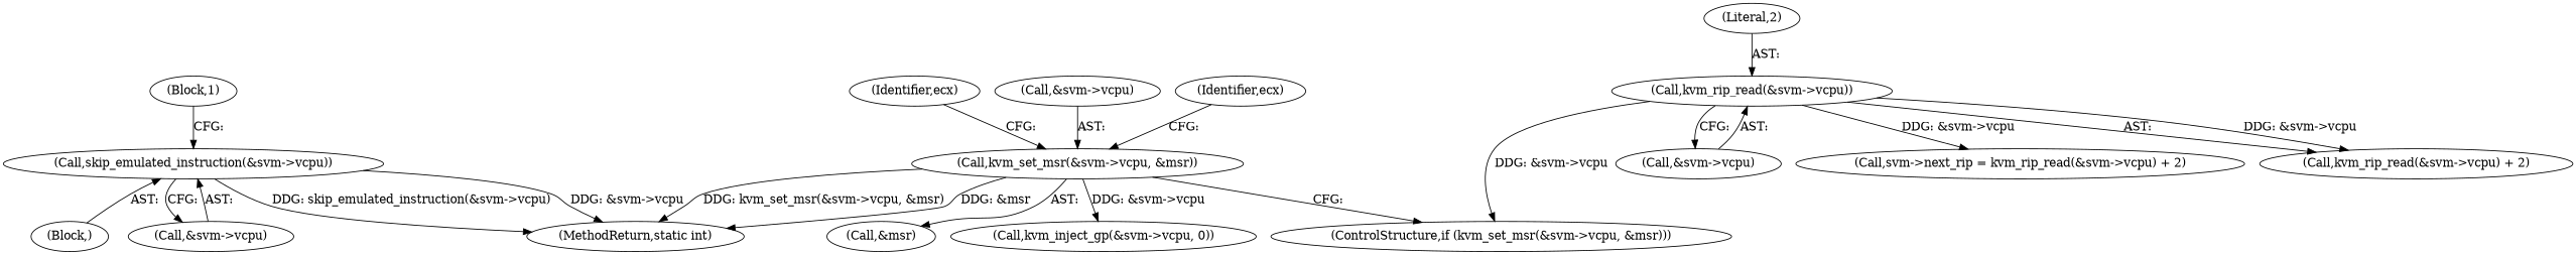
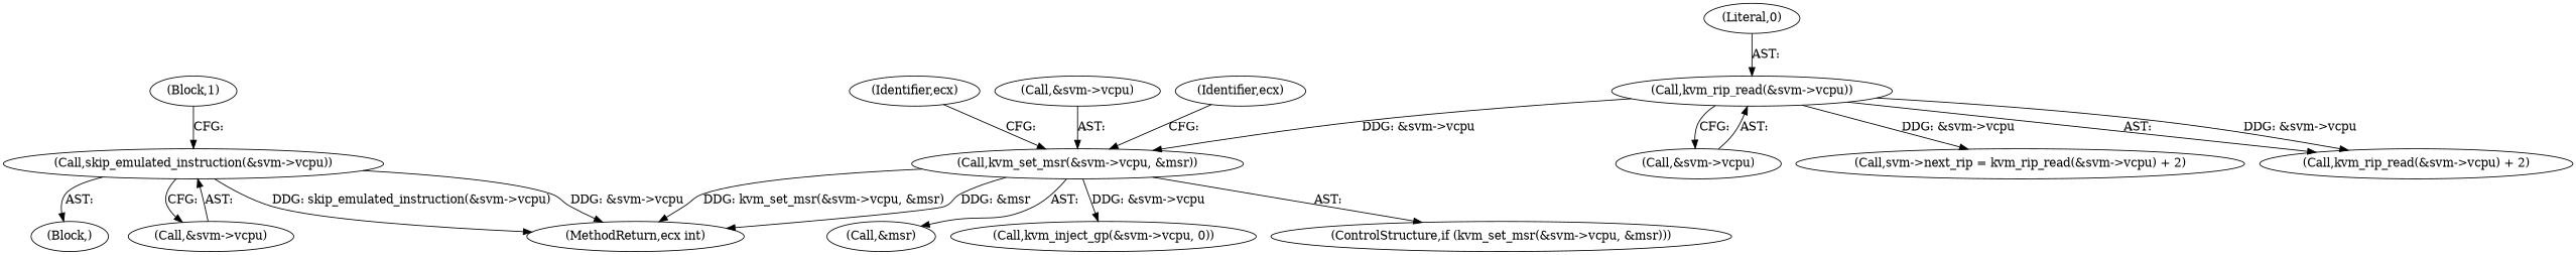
  digraph {
    n1 [label="(Call,skip_emulated_instruction(&svm->vcpu))"]
    n2 [label="(Block,)"]
    n3 [label="(Call,&svm->vcpu)"]
-   n4 [label="(MethodReturn,static int)"]
+   n4 [label="(MethodReturn,ecx int)"]
    n5 [label="(Call,kvm_set_msr(&svm->vcpu, &msr))"]
    n6 [label="(Call,&msr)"]
    n7 [label="(Call,kvm_inject_gp(&svm->vcpu, 0))"]
    n8 [label="(ControlStructure,if (kvm_set_msr(&svm->vcpu, &msr)))"]
    n9 [label="(Call,kvm_rip_read(&svm->vcpu))"]
    n10 [label="(Call,&svm->vcpu)"]
    n11 [label="(Call,svm->next_rip = kvm_rip_read(&svm->vcpu) + 2)"]
    n12 [label="(Call,kvm_rip_read(&svm->vcpu) + 2)"]
    n13 [label="(Block,1)"]
    n14 [label="(Identifier,ecx)"]
-   n15 [label="(Literal,2)"]
+   n15 [label="(Literal,0)"]
    n16 [label="(Call,&svm->vcpu)"]
    n17 [label="(Identifier,ecx)"]
-   n2 -> n1 [label="AST: "]
+   n1 -> n2 [label="AST: "]
    n1 -> n3 [label="CFG: "]
    n1 -> n4 [label="DDG: skip_emulated_instruction(&svm->vcpu)"]
    n1 -> n4 [label="DDG: &svm->vcpu"]
    n3 -> n1 [label="AST: "]
    n5 -> n4 [label="DDG: kvm_set_msr(&svm->vcpu, &msr)"]
    n5 -> n4 [label="DDG: &msr"]
    n5 -> n6 [label="AST: "]
    n5 -> n7 [label="DDG: &svm->vcpu"]
-   n5 -> n8 [label="CFG: "]
-   n9 -> n8 [label="DDG: &svm->vcpu"]
+   n5 -> n8 [label="AST: "]
+   n9 -> n5 [label="DDG: &svm->vcpu"]
    n9 -> n10 [label="CFG: "]
    n9 -> n11 [label="DDG: &svm->vcpu"]
    n9 -> n12 [label="AST: "]
    n9 -> n12 [label="DDG: &svm->vcpu"]
    n10 -> n9 [label="AST: "]
    n13 -> n1 [label="CFG: "]
    n14 -> n5 [label="CFG: "]
    n15 -> n9 [label="AST: "]
    n16 -> n5 [label="AST: "]
    n17 -> n5 [label="CFG: "]
  }
